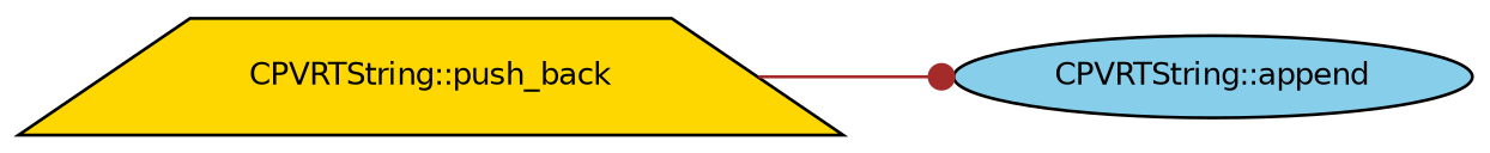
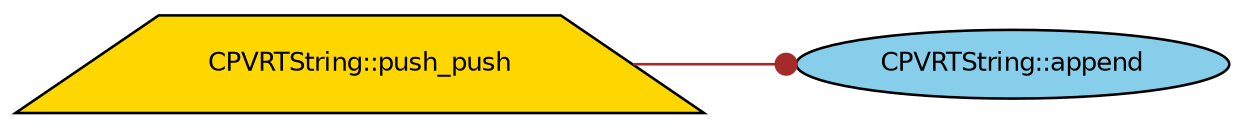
  digraph {
    rankdir=LR
    node [color=black fontname=Helvetica fontsize=10 style=filled]
-   n1 [fillcolor=gold fontcolor=black height=0.2 label="CPVRTString::push_back" shape=trapezium width=0.4]
+   n1 [fillcolor=gold fontcolor=black height=0.2 label="CPVRTString::push_push" shape=trapezium width=0.4]
    n2 [fillcolor=skyblue height=0.2 label="CPVRTString::append" shape=ellipse width=0.4]
    n1 -> n2 [color=brown fontname=Helvetica fontsize=10 labelfontname=Helvetica labelfontsize=10 style=solid arrowhead=dot]
  }
